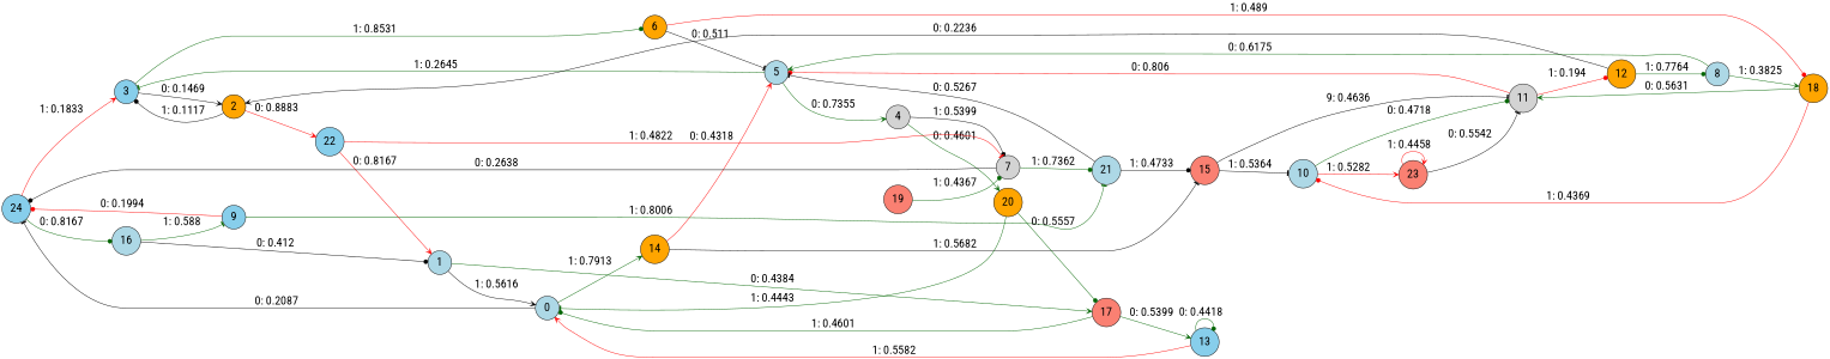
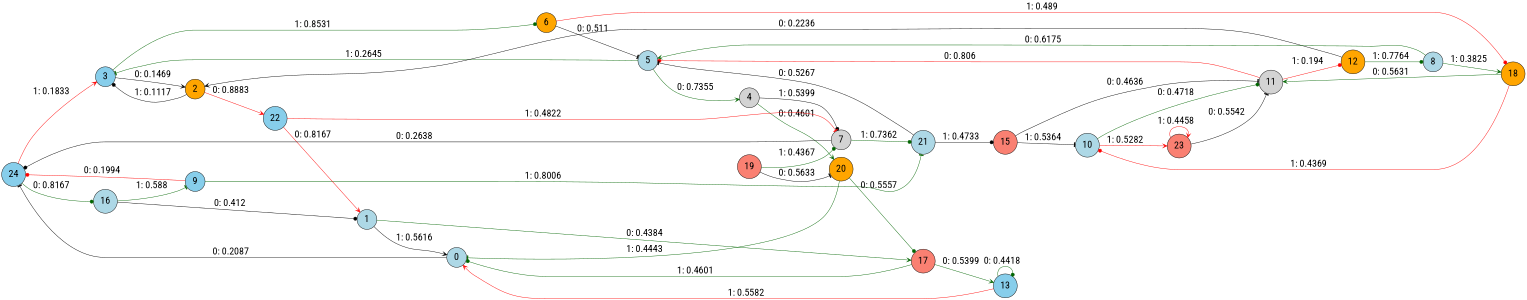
  digraph {
    fontname="Roboto Condensed"
    rankdir=LR
    node [fillcolor=lightblue fontname="Roboto Condensed" fontsize=24 shape=circle style=filled]
    edge [arrowhead=dot color=darkgreen fontname="Roboto Condensed" fontsize=24]
    24 [fillcolor=skyblue]
    0
-   14 [fillcolor=orange]
    3 [fillcolor=skyblue]
    16
    5
    15 [fillcolor=salmon]
    2 [fillcolor=orange]
    6 [fillcolor=orange]
    1
    9 [fillcolor=skyblue]
    4 [fillcolor=lightgrey]
    10
    11 [fillcolor=lightgrey]
    17 [fillcolor=salmon]
    13 [fillcolor=skyblue]
    22 [fillcolor=skyblue]
    7 [fillcolor=lightgrey]
    21
    18 [fillcolor=orange]
    20 [fillcolor=orange]
    23 [fillcolor=salmon]
    12 [fillcolor=orange]
    8
    19 [fillcolor=salmon]
    24 -> 3 [arrowhead=vee color=red label="1: 0.1833   "]
    24 -> 16 [label="0: 0.8167   "]
    0 -> 24 [arrowhead=tee color=black label="0: 0.2087   "]
-   0 -> 14 [arrowhead=vee label="1: 0.7913   "]
-   14 -> 5 [arrowhead=vee color=red label="0: 0.4318   "]
-   14 -> 15 [arrowhead=tee color=black label="1: 0.5682   "]
    3 -> 2 [arrowhead=vee color=black label="0: 0.1469   "]
    3 -> 6 [label="1: 0.8531   "]
    16 -> 1 [color=black label="0: 0.412    "]
    16 -> 9 [arrowhead=tee label="1: 0.588    "]
    5 -> 3 [arrowhead=tee label="1: 0.2645   "]
    5 -> 4 [arrowhead=vee label="0: 0.7355   "]
    15 -> 10 [arrowhead=tee color=black label="1: 0.5364   "]
-   15 -> 11 [arrowhead=tee color=black label="9: 0.4636   "]
+   15 -> 11 [arrowhead=tee color=black label="0: 0.4636   "]
    2 -> 3 [color=black label="1: 0.1117   "]
    2 -> 22 [arrowhead=vee color=red label="0: 0.8883   "]
    6 -> 5 [arrowhead=tee color=black label="0: 0.511    "]
    6 -> 18 [color=red label="1: 0.489    "]
    1 -> 0 [arrowhead=vee color=black label="1: 0.5616   "]
    1 -> 17 [arrowhead=vee label="0: 0.4384   "]
    9 -> 24 [color=red label="0: 0.1994   "]
    9 -> 21 [arrowhead=tee label="1: 0.8006   "]
    4 -> 7 [color=black label="1: 0.5399   "]
    4 -> 20 [arrowhead=vee label="0: 0.4601   "]
    10 -> 11 [label="0: 0.4718   "]
    10 -> 23 [arrowhead=vee color=red label="1: 0.5282   "]
    11 -> 5 [color=red label="0: 0.806    "]
    11 -> 12 [color=red label="1: 0.194    "]
    17 -> 0 [label="1: 0.4601   "]
    17 -> 13 [arrowhead=vee label="0: 0.5399   "]
    13 -> 0 [arrowhead=vee color=red label="1: 0.5582   "]
    13 -> 13 [label="0: 0.4418   "]
    22 -> 1 [arrowhead=vee color=red label="0: 0.8167   "]
    22 -> 7 [arrowhead=tee color=red label="1: 0.4822   "]
    7 -> 24 [color=black label="0: 0.2638   "]
    7 -> 21 [label="1: 0.7362   "]
    21 -> 5 [arrowhead=tee color=black label="0: 0.5267   "]
    21 -> 15 [color=black label="1: 0.4733   "]
    18 -> 10 [color=red label="1: 0.4369   "]
    18 -> 11 [arrowhead=vee label="0: 0.5631   "]
    20 -> 0 [arrowhead=tee label="1: 0.4443   "]
    20 -> 17 [label="0: 0.5557   "]
    23 -> 11 [arrowhead=tee color=black label="0: 0.5542   "]
    23 -> 23 [arrowhead=vee color=red label="1: 0.4458   "]
    12 -> 2 [arrowhead=vee color=black label="0: 0.2236   "]
    12 -> 8 [label="1: 0.7764   "]
    8 -> 5 [arrowhead=vee label="0: 0.6175   "]
    8 -> 18 [arrowhead=vee label="1: 0.3825   "]
    19 -> 7 [label="1: 0.4367   "]
+   19 -> 20 [arrowhead=tee color=black label="0: 0.5633   "]
  }
